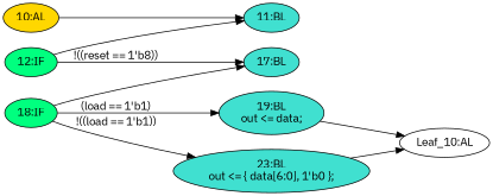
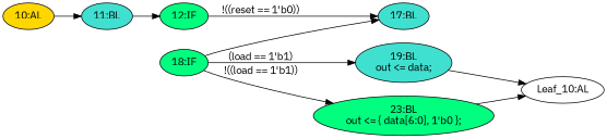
  strict digraph {
    fontname="IBM Plex Sans"
    rankdir=LR
    node [fillcolor=turquoise fontname="IBM Plex Sans" statements="[]" style=filled typ=Block]
    edge [cond="[]" fontname="IBM Plex Sans" lineno=None]
    n1 [ast="<pyverilog.vparser.ast.Always object at 0x7f39c8de3210>" clk_sens=True fillcolor=gold label="10:AL" sens="['clk', 'reset']" typ=Always use_var="['reset', 'load', 'data']"]
    n2 [ast="<pyverilog.vparser.ast.Block object at 0x7f39c8de3610>" label="11:BL"]
    n3 [ast="<pyverilog.vparser.ast.IfStatement object at 0x7f39c8df1450>" fillcolor=springgreen label="12:IF" typ=IfStatement]
    n4 [ast="<pyverilog.vparser.ast.Block object at 0x7f39c8d8e4d0>" label="17:BL"]
    n5 [ast="<pyverilog.vparser.ast.IfStatement object at 0x7f39ca5ff450>" fillcolor=springgreen label="18:IF" typ=IfStatement]
    n6 [ast="<pyverilog.vparser.ast.Block object at 0x7f39c8dfd610>" label="19:BL\nout <= data;" statements="[<pyverilog.vparser.ast.NonblockingSubstitution object at 0x7f39c8de6750>]"]
-   n7 [ast="<pyverilog.vparser.ast.Block object at 0x7f39ccf45d10>" label="23:BL\nout <= { data[6:0], 1'b0 };" statements="[<pyverilog.vparser.ast.NonblockingSubstitution object at 0x7f39c8de6450>]"]
+   n7 [ast="<pyverilog.vparser.ast.Block object at 0x7f39ccf45d10>" fillcolor=springgreen label="23:BL\nout <= { data[6:0], 1'b0 };" statements="[<pyverilog.vparser.ast.NonblockingSubstitution object at 0x7f39c8de6450>]"]
    n8 [def_var="['out']" label="Leaf_10:AL" fillcolor="" statements="" style="" typ=""]
    n1 -> n2
-   n3 -> n2
-   n3 -> n4 [cond="['reset']" label="!((reset == 1'b8))" lineno=12]
+   n2 -> n3
+   n3 -> n4 [cond="['reset']" label="!((reset == 1'b0))" lineno=12]
    n5 -> n4
    n5 -> n6 [cond="['load']" label="(load == 1'b1)" lineno=18]
    n5 -> n7 [cond="['load']" label="!((load == 1'b1))" lineno=18]
    n6 -> n8
    n7 -> n8
  }
